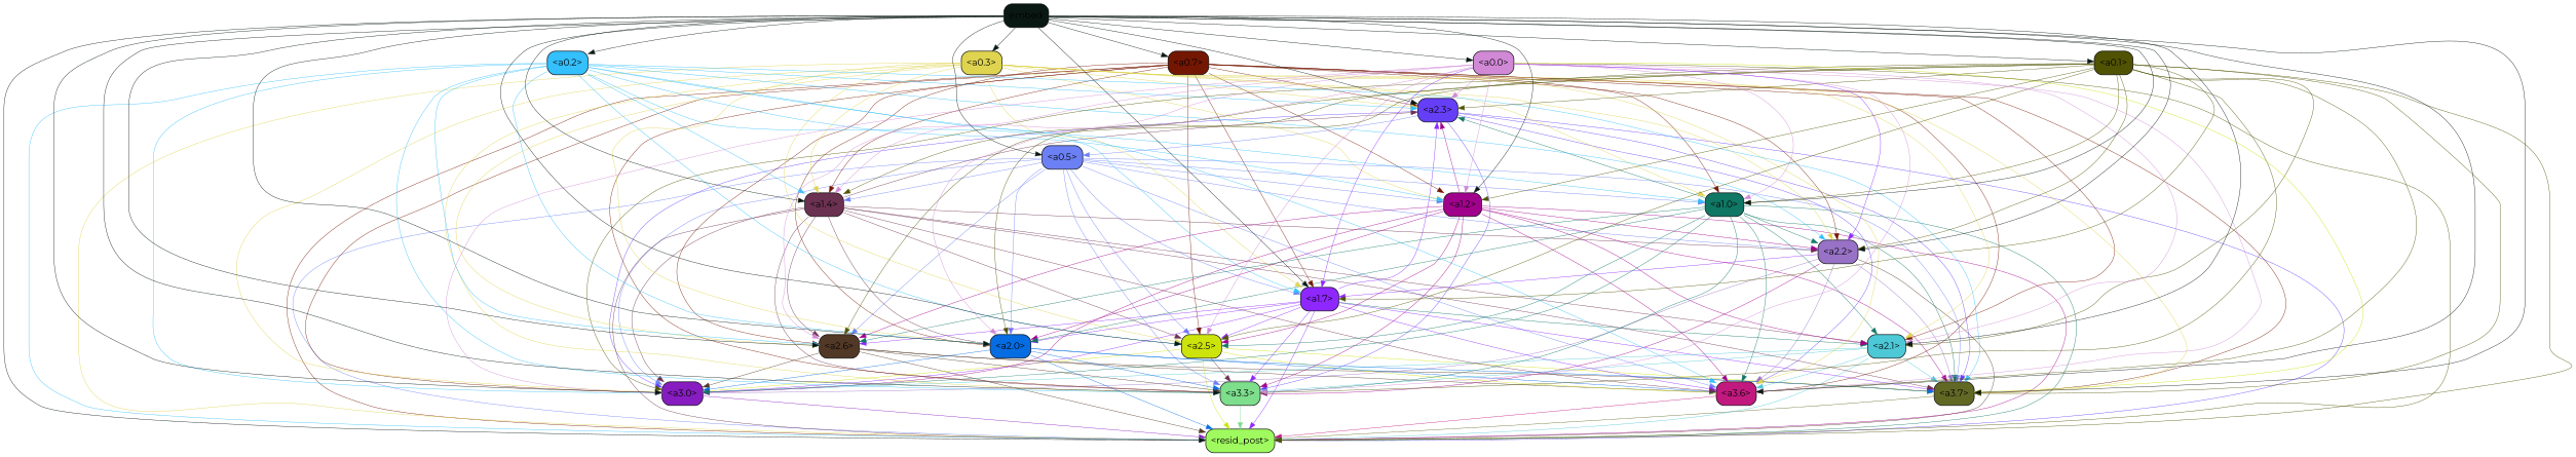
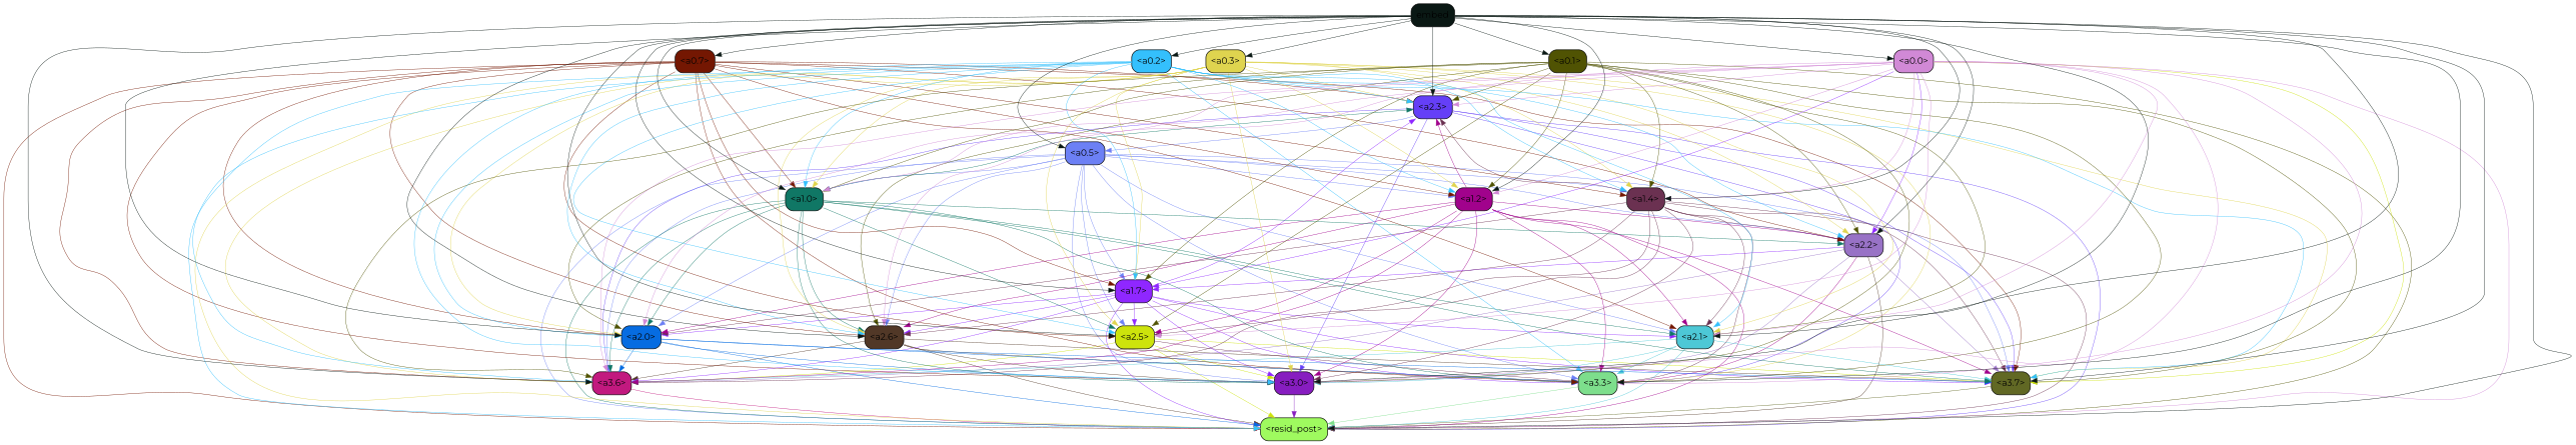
  strict digraph {
    fontname=Montserrat
    splines=true
    node [color=black fontname=Montserrat shape=box style="filled, rounded"]
    edge [color="#0a1814" fontname=Montserrat penwidth=0.6]
    "<a3.7>" [fillcolor="#616824"]
    "<resid_post>" [fillcolor="#9ffa5f"]
    "<a3.6>" [fillcolor="#c2197f"]
    "<a3.3>" [fillcolor="#7dde8c"]
    "<a3.0>" [fillcolor="#871dc0"]
    "<a2.6>" [fillcolor="#513827"]
    "<a2.5>" [fillcolor="#cde30c"]
    "<a2.3>" [fillcolor="#653ff7"]
    "<a0.5>" [fillcolor="#6c80f5"]
    "<a2.2>" [fillcolor="#9872c6"]
    "<a1.7>" [fillcolor="#8f27ff"]
    "<a2.1>" [fillcolor="#4dc8d6"]
    "<a2.0>" [fillcolor="#066ce1"]
    "<a1.4>" [fillcolor="#6b3151"]
    "<a1.2>" [fillcolor="#a1028c"]
    "<a1.0>" [fillcolor="#107765"]
    "<a0.7>" [fillcolor="#741702"]
    "<a0.3>" [fillcolor="#dfd44f"]
    "<a0.2>" [fillcolor="#34c0fd"]
    "<a0.1>" [fillcolor="#505303"]
    "<a0.0>" [fillcolor="#d189d6"]
    embed [fillcolor="#0a1814"]
    "<a3.7>" -> "<resid_post>" [color="#616824"]
    "<a3.6>" -> "<resid_post>" [color="#c2197f"]
    "<a3.3>" -> "<resid_post>" [color="#7dde8c"]
    "<a3.0>" -> "<resid_post>" [color="#871dc0"]
    "<a2.6>" -> "<a3.7>" [color="#513827"]
    "<a2.6>" -> "<resid_post>" [color="#513827"]
    "<a2.6>" -> "<a3.6>" [color="#513827"]
    "<a2.6>" -> "<a3.3>" [color="#513827"]
    "<a2.6>" -> "<a3.0>" [color="#513827"]
    "<a2.5>" -> "<a3.7>" [color="#cde30c"]
    "<a2.5>" -> "<resid_post>" [color="#cde30c"]
    "<a2.5>" -> "<a3.6>" [color="#cde30c"]
    "<a2.5>" -> "<a3.3>" [color="#6b3151"]
    "<a2.5>" -> "<a3.0>" [color="#cde30c"]
    "<a2.3>" -> "<a3.7>" [color="#653ff7"]
    "<a2.3>" -> "<resid_post>" [color="#653ff7"]
    "<a2.3>" -> "<a3.6>" [color="#653ff7"]
    "<a2.3>" -> "<a3.3>" [color="#653ff7"]
    "<a2.3>" -> "<a3.0>" [color="#653ff7"]
    "<a2.3>" -> "<a0.5>" [color="#6c80f5"]
    "<a0.5>" -> "<a3.7>" [color="#6c80f5"]
    "<a0.5>" -> "<resid_post>" [color="#6c80f5"]
    "<a0.5>" -> "<a3.6>" [color="#6c80f5"]
    "<a0.5>" -> "<a3.3>" [color="#6c80f5"]
    "<a0.5>" -> "<a3.0>" [color="#6c80f5"]
    "<a0.5>" -> "<a2.6>" [color="#6c80f5"]
    "<a0.5>" -> "<a2.5>" [color="#6c80f5"]
    "<a0.5>" -> "<a2.2>" [color="#6c80f5"]
    "<a0.5>" -> "<a1.7>" [color="#6c80f5"]
+   "<a0.5>" -> "<a2.1>" [color="#6c80f5"]
    "<a0.5>" -> "<a2.0>" [color="#6c80f5"]
    "<a0.5>" -> "<a1.4>" [color="#6c80f5"]
    "<a0.5>" -> "<a1.2>" [color="#6c80f5"]
    "<a0.5>" -> "<a1.0>" [color="#6c80f5"]
    "<a2.2>" -> "<a3.7>" [color="#9872c6"]
    "<a2.2>" -> "<resid_post>" [color="#513827"]
    "<a2.2>" -> "<a3.6>" [color="#9872c6"]
    "<a2.2>" -> "<a3.3>" [color="#a1028c"]
    "<a2.2>" -> "<a3.0>" [color="#9872c6"]
    "<a2.2>" -> "<a1.7>" [color="#8f27ff"]
    "<a1.7>" -> "<a3.7>" [color="#8f27ff"]
    "<a1.7>" -> "<resid_post>" [color="#8f27ff"]
    "<a1.7>" -> "<a3.6>" [color="#8f27ff"]
    "<a1.7>" -> "<a3.3>" [color="#8f27ff"]
    "<a1.7>" -> "<a3.0>" [color="#8f27ff"]
    "<a1.7>" -> "<a2.6>" [color="#8f27ff"]
    "<a1.7>" -> "<a2.5>" [color="#8f27ff"]
    "<a1.7>" -> "<a2.3>" [color="#8f27ff"]
-   "<a1.7>" -> "<a2.1>" [color="#107765"]
+   "<a1.7>" -> "<a2.1>" [color="#8f27ff"]
    "<a1.7>" -> "<a2.0>" [color="#8f27ff"]
    "<a2.1>" -> "<a3.7>" [color="#4dc8d6"]
    "<a2.1>" -> "<resid_post>" [color="#4dc8d6"]
    "<a2.1>" -> "<a3.6>" [color="#4dc8d6"]
    "<a2.1>" -> "<a3.3>" [color="#4dc8d6"]
    "<a2.1>" -> "<a3.0>" [color="#4dc8d6"]
    "<a2.0>" -> "<a3.7>" [color="#066ce1"]
    "<a2.0>" -> "<resid_post>" [color="#066ce1"]
    "<a2.0>" -> "<a3.6>" [color="#066ce1"]
    "<a2.0>" -> "<a3.3>" [color="#066ce1"]
    "<a2.0>" -> "<a3.0>" [color="#066ce1"]
    "<a1.4>" -> "<a3.7>" [color="#6b3151"]
    "<a1.4>" -> "<resid_post>" [color="#6b3151"]
    "<a1.4>" -> "<a3.6>" [color="#6b3151"]
    "<a1.4>" -> "<a3.3>" [color="#6b3151"]
    "<a1.4>" -> "<a3.0>" [color="#6b3151"]
    "<a1.4>" -> "<a2.6>" [color="#6b3151"]
    "<a1.4>" -> "<a2.5>" [color="#6b3151"]
    "<a1.4>" -> "<a2.3>" [color="#6b3151"]
    "<a1.4>" -> "<a2.2>" [color="#6b3151"]
    "<a1.4>" -> "<a2.1>" [color="#6b3151"]
    "<a1.4>" -> "<a2.0>" [color="#6b3151"]
    "<a1.2>" -> "<a3.7>" [color="#a1028c"]
    "<a1.2>" -> "<resid_post>" [color="#a1028c"]
    "<a1.2>" -> "<a3.6>" [color="#a1028c"]
    "<a1.2>" -> "<a3.3>" [color="#a1028c"]
    "<a1.2>" -> "<a3.0>" [color="#a1028c"]
    "<a1.2>" -> "<a2.6>" [color="#a1028c"]
    "<a1.2>" -> "<a2.5>" [color="#a1028c"]
    "<a1.2>" -> "<a2.3>" [color="#a1028c"]
    "<a1.2>" -> "<a2.2>" [color="#a1028c"]
    "<a1.2>" -> "<a2.1>" [color="#a1028c"]
    "<a1.2>" -> "<a2.0>" [color="#a1028c"]
    "<a1.0>" -> "<a3.7>" [color="#107765"]
    "<a1.0>" -> "<resid_post>" [color="#107765"]
    "<a1.0>" -> "<a3.6>" [color="#107765"]
    "<a1.0>" -> "<a3.3>" [color="#107765"]
    "<a1.0>" -> "<a3.0>" [color="#107765"]
    "<a1.0>" -> "<a2.6>" [color="#107765"]
    "<a1.0>" -> "<a2.5>" [color="#107765"]
    "<a1.0>" -> "<a2.3>" [color="#107765"]
    "<a1.0>" -> "<a2.2>" [color="#107765"]
    "<a1.0>" -> "<a2.1>" [color="#107765"]
    "<a1.0>" -> "<a2.0>" [color="#107765"]
    "<a0.7>" -> "<a3.7>" [color="#741702"]
    "<a0.7>" -> "<resid_post>" [color="#741702"]
    "<a0.7>" -> "<a3.6>" [color="#741702"]
    "<a0.7>" -> "<a3.3>" [color="#741702"]
    "<a0.7>" -> "<a3.0>" [color="#741702"]
    "<a0.7>" -> "<a2.6>" [color="#741702"]
    "<a0.7>" -> "<a2.5>" [color="#741702"]
    "<a0.7>" -> "<a2.3>" [color="#741702"]
    "<a0.7>" -> "<a2.2>" [color="#741702"]
    "<a0.7>" -> "<a1.7>" [color="#741702"]
    "<a0.7>" -> "<a2.1>" [color="#741702"]
    "<a0.7>" -> "<a2.0>" [color="#741702"]
    "<a0.7>" -> "<a1.4>" [color="#741702"]
    "<a0.7>" -> "<a1.2>" [color="#741702"]
    "<a0.7>" -> "<a1.0>" [color="#741702"]
    "<a0.3>" -> "<a3.7>" [color="#dfd44f"]
    "<a0.3>" -> "<resid_post>" [color="#dfd44f"]
    "<a0.3>" -> "<a3.6>" [color="#dfd44f"]
    "<a0.3>" -> "<a3.3>" [color="#dfd44f"]
    "<a0.3>" -> "<a3.0>" [color="#dfd44f"]
    "<a0.3>" -> "<a2.6>" [color="#dfd44f"]
    "<a0.3>" -> "<a2.5>" [color="#dfd44f"]
    "<a0.3>" -> "<a2.3>" [color="#dfd44f"]
    "<a0.3>" -> "<a2.2>" [color="#dfd44f"]
    "<a0.3>" -> "<a1.7>" [color="#dfd44f"]
    "<a0.3>" -> "<a2.1>" [color="#dfd44f"]
    "<a0.3>" -> "<a2.0>" [color="#dfd44f"]
    "<a0.3>" -> "<a1.4>" [color="#dfd44f"]
    "<a0.3>" -> "<a1.2>" [color="#dfd44f"]
    "<a0.3>" -> "<a1.0>" [color="#dfd44f"]
    "<a0.2>" -> "<a3.7>" [color="#34c0fd"]
    "<a0.2>" -> "<resid_post>" [color="#34c0fd"]
    "<a0.2>" -> "<a3.6>" [color="#34c0fd"]
    "<a0.2>" -> "<a3.3>" [color="#34c0fd"]
    "<a0.2>" -> "<a3.0>" [color="#34c0fd"]
    "<a0.2>" -> "<a2.6>" [color="#34c0fd"]
    "<a0.2>" -> "<a2.5>" [color="#34c0fd"]
    "<a0.2>" -> "<a2.3>" [color="#34c0fd"]
    "<a0.2>" -> "<a2.2>" [color="#34c0fd"]
    "<a0.2>" -> "<a1.7>" [color="#34c0fd"]
+   "<a0.2>" -> "<a2.1>" [color="#34c0fd"]
    "<a0.2>" -> "<a2.0>" [color="#34c0fd"]
    "<a0.2>" -> "<a1.4>" [color="#34c0fd"]
    "<a0.2>" -> "<a1.2>" [color="#34c0fd"]
    "<a0.2>" -> "<a1.0>" [color="#34c0fd"]
    "<a0.1>" -> "<a3.7>" [color="#505303"]
    "<a0.1>" -> "<resid_post>" [color="#505303"]
    "<a0.1>" -> "<a3.6>" [color="#505303"]
    "<a0.1>" -> "<a3.3>" [color="#505303"]
    "<a0.1>" -> "<a3.0>" [color="#505303"]
    "<a0.1>" -> "<a2.6>" [color="#505303"]
    "<a0.1>" -> "<a2.5>" [color="#505303"]
    "<a0.1>" -> "<a2.3>" [color="#505303"]
    "<a0.1>" -> "<a2.2>" [color="#505303"]
    "<a0.1>" -> "<a1.7>" [color="#505303"]
    "<a0.1>" -> "<a2.1>" [color="#505303"]
    "<a0.1>" -> "<a2.0>" [color="#505303"]
    "<a0.1>" -> "<a1.4>" [color="#505303"]
    "<a0.1>" -> "<a1.2>" [color="#505303"]
    "<a0.1>" -> "<a1.0>" [color="#505303"]
    "<a0.0>" -> "<a3.7>" [color="#cde30c"]
-   "<a0.0>" -> "<resid_post>" [color="#505303"]
+   "<a0.0>" -> "<resid_post>" [color="#d189d6"]
    "<a0.0>" -> "<a3.6>" [color="#d189d6"]
    "<a0.0>" -> "<a3.3>" [color="#d189d6"]
    "<a0.0>" -> "<a3.0>" [color="#d189d6"]
    "<a0.0>" -> "<a2.6>" [color="#d189d6"]
    "<a0.0>" -> "<a2.5>" [color="#d189d6"]
    "<a0.0>" -> "<a2.3>" [color="#d189d6"]
    "<a0.0>" -> "<a2.2>" [color="#8f27ff"]
    "<a0.0>" -> "<a1.7>" [color="#8f27ff"]
    "<a0.0>" -> "<a2.1>" [color="#d189d6"]
    "<a0.0>" -> "<a2.0>" [color="#d189d6"]
    "<a0.0>" -> "<a1.4>" [color="#d189d6"]
    "<a0.0>" -> "<a1.2>" [color="#d189d6"]
    "<a0.0>" -> "<a1.0>" [color="#d189d6"]
    embed -> "<a3.7>"
    embed -> "<resid_post>"
    embed -> "<a3.6>"
    embed -> "<a3.3>"
    embed -> "<a3.0>"
    embed -> "<a2.6>"
    embed -> "<a2.5>"
    embed -> "<a2.3>"
    embed -> "<a0.5>"
    embed -> "<a2.2>"
    embed -> "<a1.7>"
    embed -> "<a2.1>"
    embed -> "<a2.0>"
    embed -> "<a1.4>"
    embed -> "<a1.2>"
    embed -> "<a1.0>"
    embed -> "<a0.7>"
    embed -> "<a0.3>"
    embed -> "<a0.2>"
    embed -> "<a0.1>"
    embed -> "<a0.0>"
  }
